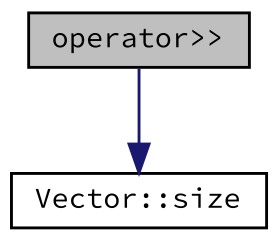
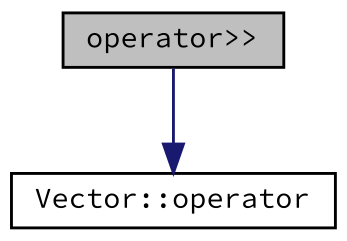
  digraph {
    rankdir=TB
    fontname="Source Code Pro"
    node [color=black fontname="Source Code Pro" fontsize=10 shape=record style=filled]
    n1 [fillcolor=grey75 fontcolor=black height=0.2 label="operator\>\>" width=0.4]
-   n2 [fillcolor=white height=0.2 label="Vector::size" width=0.4]
+   n2 [fillcolor=white height=0.2 label="Vector::operator" width=0.4]
    n1 -> n2 [color=midnightblue fontname="Source Code Pro" fontsize=10 labelfontname=FreeSans labelfontsize=10 style=solid]
  }
